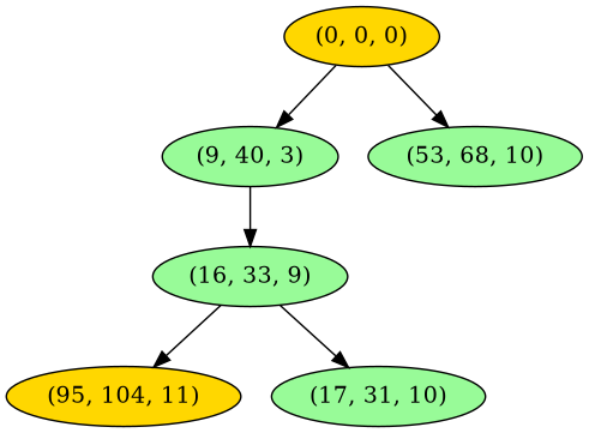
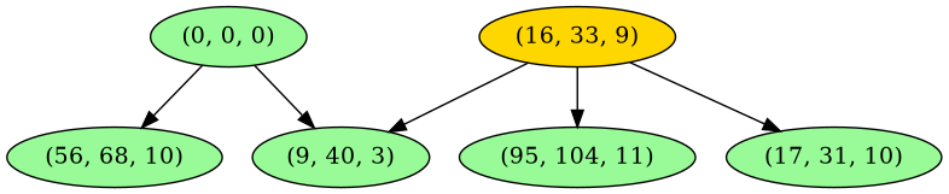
  digraph {
    node [fillcolor=palegreen style=filled]
    "(9, 40, 3)"
-   "(0, 0, 0)" [fillcolor=gold]
-   "(53, 68, 10)"
-   "(16, 33, 9)"
-   "(95, 104, 11)" [fillcolor=gold]
+   "(0, 0, 0)"
+   "(53, 68, 10)" [label="(56, 68, 10)"]
+   "(16, 33, 9)" [fillcolor=gold]
+   "(95, 104, 11)"
    "(17, 31, 10)"
-   "(9, 40, 3)" -> "(16, 33, 9)"
+   "(16, 33, 9)" -> "(9, 40, 3)"
    "(0, 0, 0)" -> "(9, 40, 3)"
    "(0, 0, 0)" -> "(53, 68, 10)"
    "(16, 33, 9)" -> "(95, 104, 11)"
    "(16, 33, 9)" -> "(17, 31, 10)"
  }
